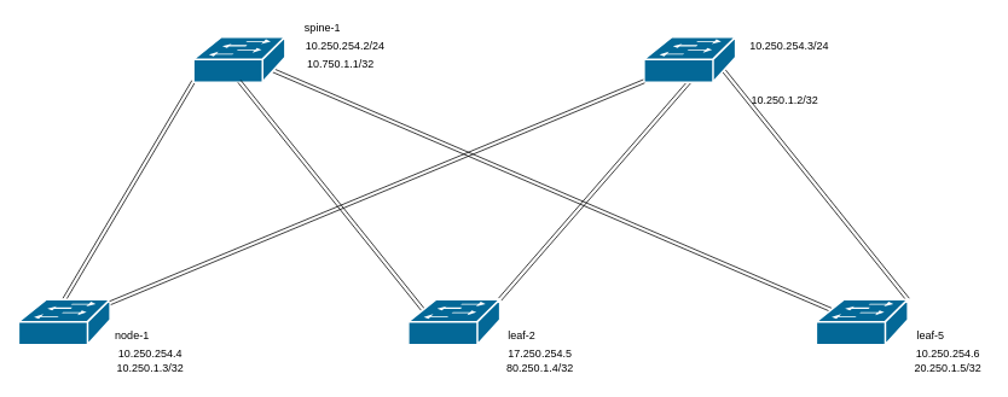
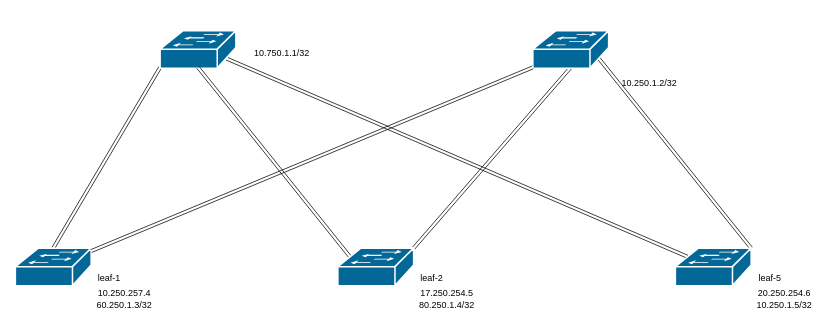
  <mxCell id="0" />
  <mxCell id="1" value="Base 5-node" style="locked=1;" parent="0" />
  <mxCell id="2" style="edgeStyle=none;shape=link;rounded=0;orthogonalLoop=1;jettySize=auto;html=1;exitX=0;exitY=0.98;exitDx=0;exitDy=0;exitPerimeter=0;entryX=0.5;entryY=0;entryDx=0;entryDy=0;entryPerimeter=0;" edge="1" parent="1" source="4" target="8"><mxGeometry relative="1" as="geometry" /></mxCell>
  <mxCell id="3" style="edgeStyle=none;shape=link;rounded=0;orthogonalLoop=1;jettySize=auto;html=1;exitX=0.87;exitY=0.74;exitDx=0;exitDy=0;exitPerimeter=0;entryX=0.16;entryY=0.23;entryDx=0;entryDy=0;entryPerimeter=0;" edge="1" parent="1" source="4" target="12"><mxGeometry relative="1" as="geometry" /></mxCell>
  <mxCell id="4" value="" style="shape=mxgraph.cisco.switches.workgroup_switch;html=1;pointerEvents=1;dashed=0;fillColor=#036897;strokeColor=#ffffff;strokeWidth=2;verticalLabelPosition=bottom;verticalAlign=top;align=center;outlineConnect=0;" vertex="1" parent="1"><mxGeometry x="213" y="40" width="101" height="50" as="geometry" /></mxCell>
  <mxCell id="5" style="edgeStyle=none;shape=link;rounded=0;orthogonalLoop=1;jettySize=auto;html=1;exitX=0.87;exitY=0.74;exitDx=0;exitDy=0;exitPerimeter=0;entryX=1;entryY=0;entryDx=0;entryDy=0;entryPerimeter=0;" edge="1" parent="1" source="7" target="12"><mxGeometry relative="1" as="geometry" /></mxCell>
  <mxCell id="6" style="edgeStyle=none;shape=link;rounded=0;orthogonalLoop=1;jettySize=auto;html=1;exitX=0.5;exitY=0.98;exitDx=0;exitDy=0;exitPerimeter=0;entryX=1;entryY=0;entryDx=0;entryDy=0;entryPerimeter=0;" edge="1" parent="1" source="7" target="11"><mxGeometry relative="1" as="geometry" /></mxCell>
  <mxCell id="7" value="" style="shape=mxgraph.cisco.switches.workgroup_switch;html=1;pointerEvents=1;dashed=0;fillColor=#036897;strokeColor=#ffffff;strokeWidth=2;verticalLabelPosition=bottom;verticalAlign=top;align=center;outlineConnect=0;" vertex="1" parent="1"><mxGeometry x="710" y="40" width="101" height="50" as="geometry" /></mxCell>
  <mxCell id="8" value="" style="shape=mxgraph.cisco.switches.workgroup_switch;html=1;pointerEvents=1;dashed=0;fillColor=#036897;strokeColor=#ffffff;strokeWidth=2;verticalLabelPosition=bottom;verticalAlign=top;align=center;outlineConnect=0;" vertex="1" parent="1"><mxGeometry x="20" y="330" width="101" height="50" as="geometry" /></mxCell>
  <mxCell id="9" style="edgeStyle=none;shape=link;rounded=0;orthogonalLoop=1;jettySize=auto;html=1;exitX=0.16;exitY=0.23;exitDx=0;exitDy=0;exitPerimeter=0;entryX=0.5;entryY=0.98;entryDx=0;entryDy=0;entryPerimeter=0;" edge="1" parent="1" source="11" target="4"><mxGeometry relative="1" as="geometry" /></mxCell>
  <mxCell id="10" style="edgeStyle=none;shape=link;rounded=0;orthogonalLoop=1;jettySize=auto;html=1;entryX=0;entryY=0.98;entryDx=0;entryDy=0;entryPerimeter=0;" edge="1" parent="1" source="8" target="7"><mxGeometry relative="1" as="geometry" /></mxCell>
  <mxCell id="11" value="" style="shape=mxgraph.cisco.switches.workgroup_switch;html=1;pointerEvents=1;dashed=0;fillColor=#036897;strokeColor=#ffffff;strokeWidth=2;verticalLabelPosition=bottom;verticalAlign=top;align=center;outlineConnect=0;" vertex="1" parent="1"><mxGeometry x="450" y="330" width="101" height="50" as="geometry" /></mxCell>
  <mxCell id="12" value="" style="shape=mxgraph.cisco.switches.workgroup_switch;html=1;pointerEvents=1;dashed=0;fillColor=#036897;strokeColor=#ffffff;strokeWidth=2;verticalLabelPosition=bottom;verticalAlign=top;align=center;outlineConnect=0;" vertex="1" parent="1"><mxGeometry x="900" y="330" width="101" height="50" as="geometry" /></mxCell>
- <mxCell id="13" value="spine-1" style="text;html=1;align=center;verticalAlign=middle;resizable=0;points=[];autosize=1;" vertex="1" parent="1"><mxGeometry x="330" y="20" width="50" height="20" as="geometry" /></mxCell>
- <mxCell id="14" value="node-1" style="text;html=1;align=center;verticalAlign=middle;resizable=0;points=[];autosize=1;" vertex="1" parent="1"><mxGeometry x="120" y="360" width="50" height="20" as="geometry" /></mxCell>
+ <mxCell id="14" value="leaf-1" style="text;html=1;align=center;verticalAlign=middle;resizable=0;points=[];autosize=1;" vertex="1" parent="1"><mxGeometry x="120" y="360" width="50" height="20" as="geometry" /></mxCell>
  <mxCell id="15" value="leaf-2" style="text;html=1;align=center;verticalAlign=middle;resizable=0;points=[];autosize=1;" vertex="1" parent="1"><mxGeometry x="550" y="360" width="50" height="20" as="geometry" /></mxCell>
  <mxCell id="16" value="leaf-5" style="text;html=1;align=center;verticalAlign=middle;resizable=0;points=[];autosize=1;" vertex="1" parent="1"><mxGeometry x="1001" y="360" width="50" height="20" as="geometry" /></mxCell>
  <mxCell id="17" value="Management" style="locked=1;" parent="0" />
- <mxCell id="18" value="10.250.254.2/24" style="text;html=1;align=center;verticalAlign=middle;resizable=0;points=[];autosize=1;" vertex="1" parent="17"><mxGeometry x="330" y="40" width="100" height="20" as="geometry" /></mxCell>
- <mxCell id="19" value="10.250.254.3/24" style="text;html=1;align=center;verticalAlign=middle;resizable=0;points=[];autosize=1;" vertex="1" parent="17"><mxGeometry x="820" y="40" width="100" height="20" as="geometry" /></mxCell>
- <mxCell id="20" value="10.250.254.4" style="text;html=1;align=center;verticalAlign=middle;resizable=0;points=[];autosize=1;" vertex="1" parent="17"><mxGeometry x="120" y="380" width="90" height="20" as="geometry" /></mxCell>
+ <mxCell id="20" value="10.250.257.4" style="text;html=1;align=center;verticalAlign=middle;resizable=0;points=[];autosize=1;" vertex="1" parent="17"><mxGeometry x="120" y="380" width="90" height="20" as="geometry" /></mxCell>
  <mxCell id="21" value="17.250.254.5" style="text;html=1;align=center;verticalAlign=middle;resizable=0;points=[];autosize=1;" vertex="1" parent="17"><mxGeometry x="550" y="380" width="90" height="20" as="geometry" /></mxCell>
- <mxCell id="22" value="10.250.254.6" style="text;html=1;align=center;verticalAlign=middle;resizable=0;points=[];autosize=1;" vertex="1" parent="17"><mxGeometry x="1000" y="380" width="90" height="20" as="geometry" /></mxCell>
+ <mxCell id="22" value="20.250.254.6" style="text;html=1;align=center;verticalAlign=middle;resizable=0;points=[];autosize=1;" vertex="1" parent="17"><mxGeometry x="1000" y="380" width="90" height="20" as="geometry" /></mxCell>
  <mxCell id="23" value="Loopbacks" style="locked=1;" parent="0" />
  <mxCell id="24" value="10.750.1.1/32" style="text;html=1;align=center;verticalAlign=middle;resizable=0;points=[];autosize=1;" vertex="1" parent="23"><mxGeometry x="330" y="60" width="90" height="20" as="geometry" /></mxCell>
  <mxCell id="25" value="10.250.1.2/32" style="text;html=1;align=center;verticalAlign=middle;resizable=0;points=[];autosize=1;" vertex="1" parent="23"><mxGeometry x="820" y="100" width="90" height="20" as="geometry" /></mxCell>
- <mxCell id="26" value="10.250.1.3/32" style="text;html=1;align=center;verticalAlign=middle;resizable=0;points=[];autosize=1;" vertex="1" parent="23"><mxGeometry x="120" y="396" width="90" height="20" as="geometry" /></mxCell>
+ <mxCell id="26" value="60.250.1.3/32" style="text;html=1;align=center;verticalAlign=middle;resizable=0;points=[];autosize=1;" vertex="1" parent="23"><mxGeometry x="120" y="396" width="90" height="20" as="geometry" /></mxCell>
  <mxCell id="27" value="80.250.1.4/32" style="text;html=1;align=center;verticalAlign=middle;resizable=0;points=[];autosize=1;" vertex="1" parent="23"><mxGeometry x="550" y="396" width="90" height="20" as="geometry" /></mxCell>
- <mxCell id="28" value="20.250.1.5/32" style="text;html=1;align=center;verticalAlign=middle;resizable=0;points=[];autosize=1;" vertex="1" parent="23"><mxGeometry x="1000" y="396" width="90" height="20" as="geometry" /></mxCell>
+ <mxCell id="28" value="10.250.1.5/32" style="text;html=1;align=center;verticalAlign=middle;resizable=0;points=[];autosize=1;" vertex="1" parent="23"><mxGeometry x="1000" y="396" width="90" height="20" as="geometry" /></mxCell>
  <mxCell id="29" value="Links" parent="0" />
